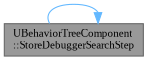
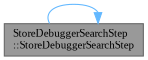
  digraph {
    rankdir=LR
    fontname="Liberation Serif"
-   n1 [color=gray40 fillcolor=grey60 fontcolor=black fontname="Liberation Serif" fontsize=10 height=0.2 label="UBehaviorTreeComponent\l::StoreDebuggerSearchStep" shape=box style=filled width=0.4]
+   n1 [color=gray40 fillcolor=grey60 fontcolor=black fontname="Liberation Serif" fontsize=10 height=0.2 label="StoreDebuggerSearchStep\l::StoreDebuggerSearchStep" shape=box style=filled width=0.4]
    n1 -> n1 [color=steelblue1 fontname="Liberation Serif" fontsize=10 labelfontname=Helvetica labelfontsize=10 style=solid]
  }
